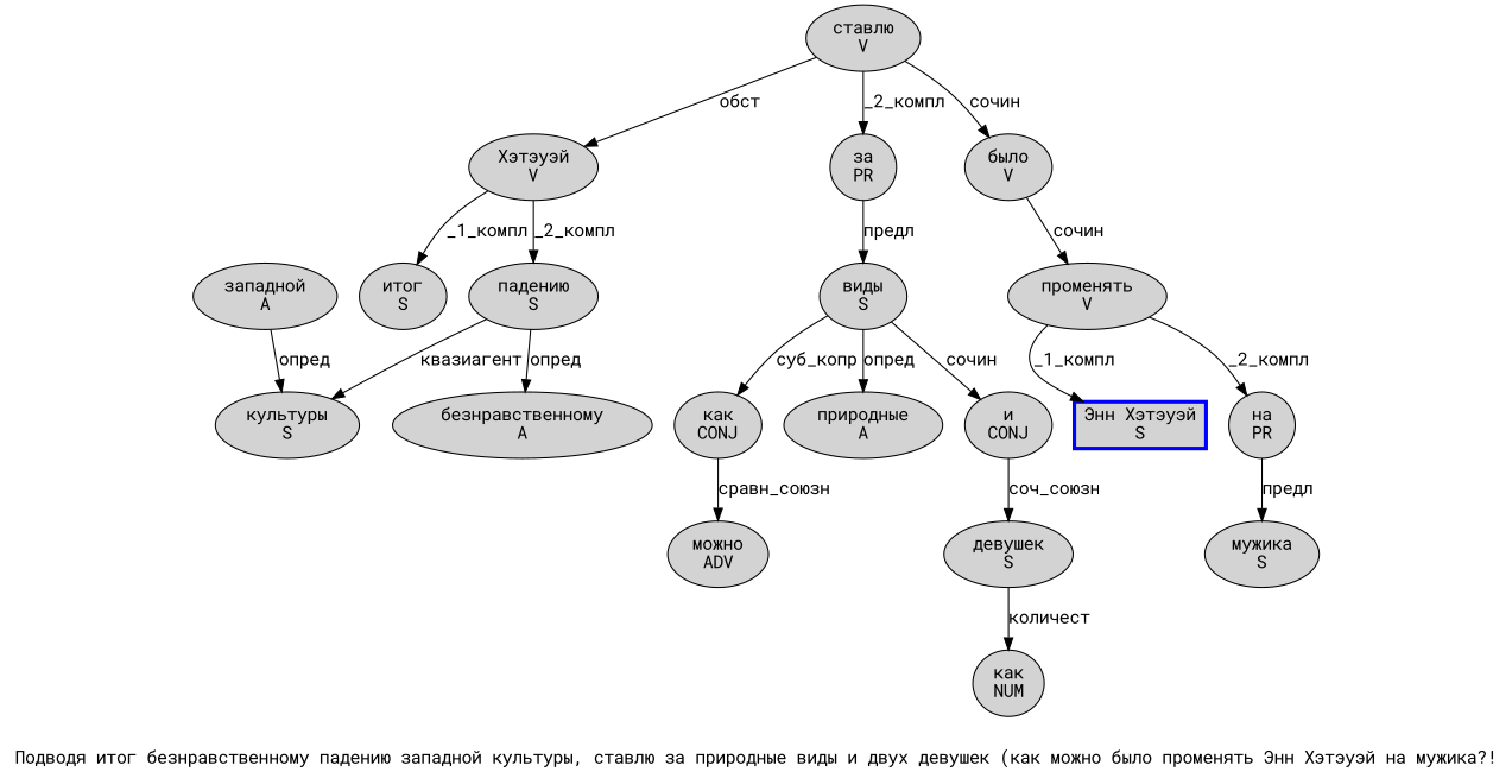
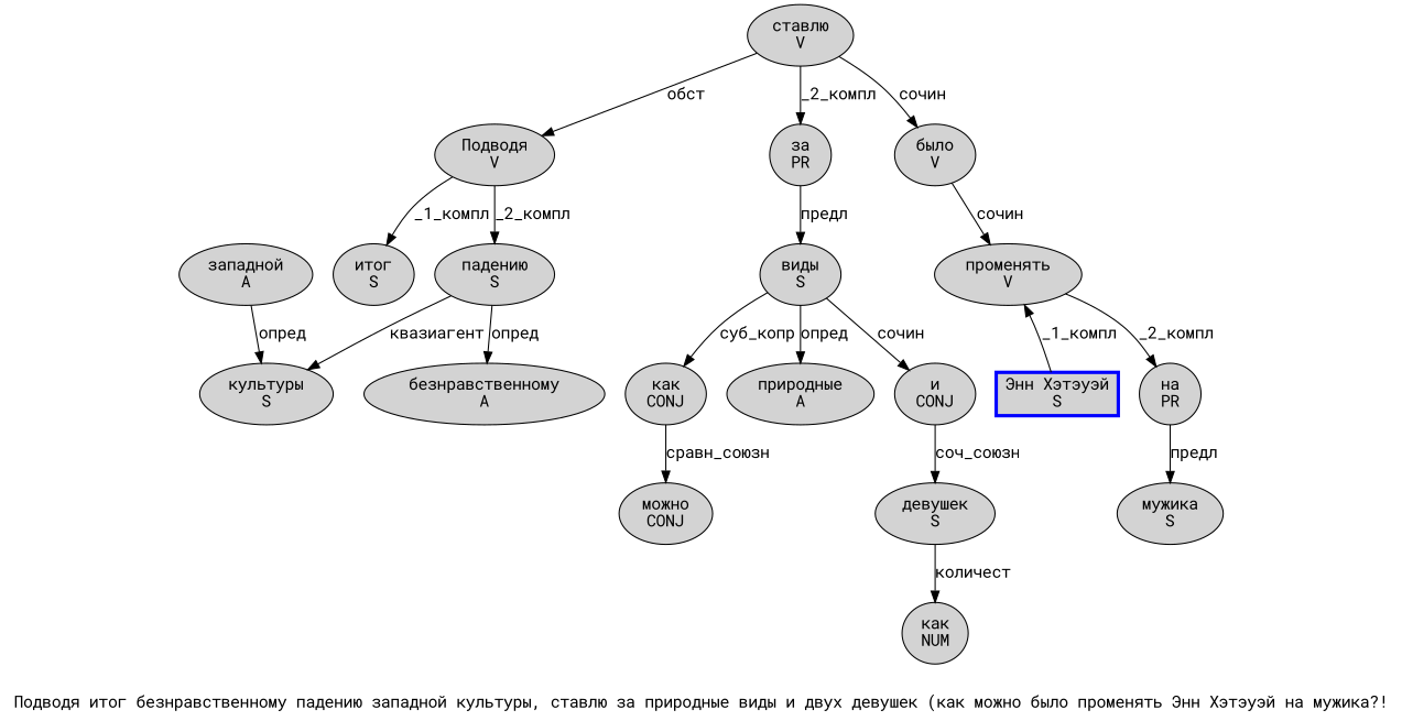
  digraph {
    fontname="Roboto Mono"
    label="Подводя итог безнравственному падению западной культуры, ставлю за природные виды и двух девушек (как можно было променять Энн Хэтэуэй на мужика?!"
    node [fillcolor=lightgray fontname="Roboto Mono" penwidth=1 shape=ellipse style=filled]
    edge [fontname="Roboto Mono"]
-   n1 [label="Хэтэуэй\nV"]
+   n1 [label="Подводя\nV"]
    n2 [label="итог\nS"]
    n3 [label="падению\nS"]
    n4 [label="безнравственному\nA"]
    n5 [label="культуры\nS"]
    n6 [label="западной\nA"]
    n7 [label="ставлю\nV"]
    n8 [label="за\nPR"]
    n9 [label="было\nV"]
    n10 [label="виды\nS"]
    n11 [label="как\nCONJ"]
-   n12 [label="можно\nADV"]
+   n12 [label="можно\nCONJ"]
    n13 [label="променять\nV"]
    n14 [label="природные\nA"]
    n15 [label="и\nCONJ"]
    n16 [label="девушек\nS"]
    n17 [label="как\nNUM"]
    n18 [color=blue label="Энн Хэтэуэй\nS" penwidth=3 shape=box]
    n19 [label="на\nPR"]
    n20 [label="мужика\nS"]
    n1 -> n2 [label="_1_компл"]
    n1 -> n3 [label="_2_компл"]
    n3 -> n4 [label="опред"]
    n3 -> n5 [label="квазиагент"]
    n6 -> n5 [label="опред"]
    n7 -> n1 [label="обст"]
    n7 -> n8 [label="_2_компл"]
    n7 -> n9 [label="сочин"]
    n8 -> n10 [label="предл"]
    n9 -> n13 [label="сочин"]
    n10 -> n11 [label="суб_копр"]
    n10 -> n14 [label="опред"]
    n10 -> n15 [label="сочин"]
    n11 -> n12 [label="сравн_союзн"]
-   n13 -> n18 [label="_1_компл"]
+   n18 -> n13 [label="_1_компл"]
    n13 -> n19 [label="_2_компл"]
    n15 -> n16 [label="соч_союзн"]
    n16 -> n17 [label="количест"]
    n19 -> n20 [label="предл"]
  }
